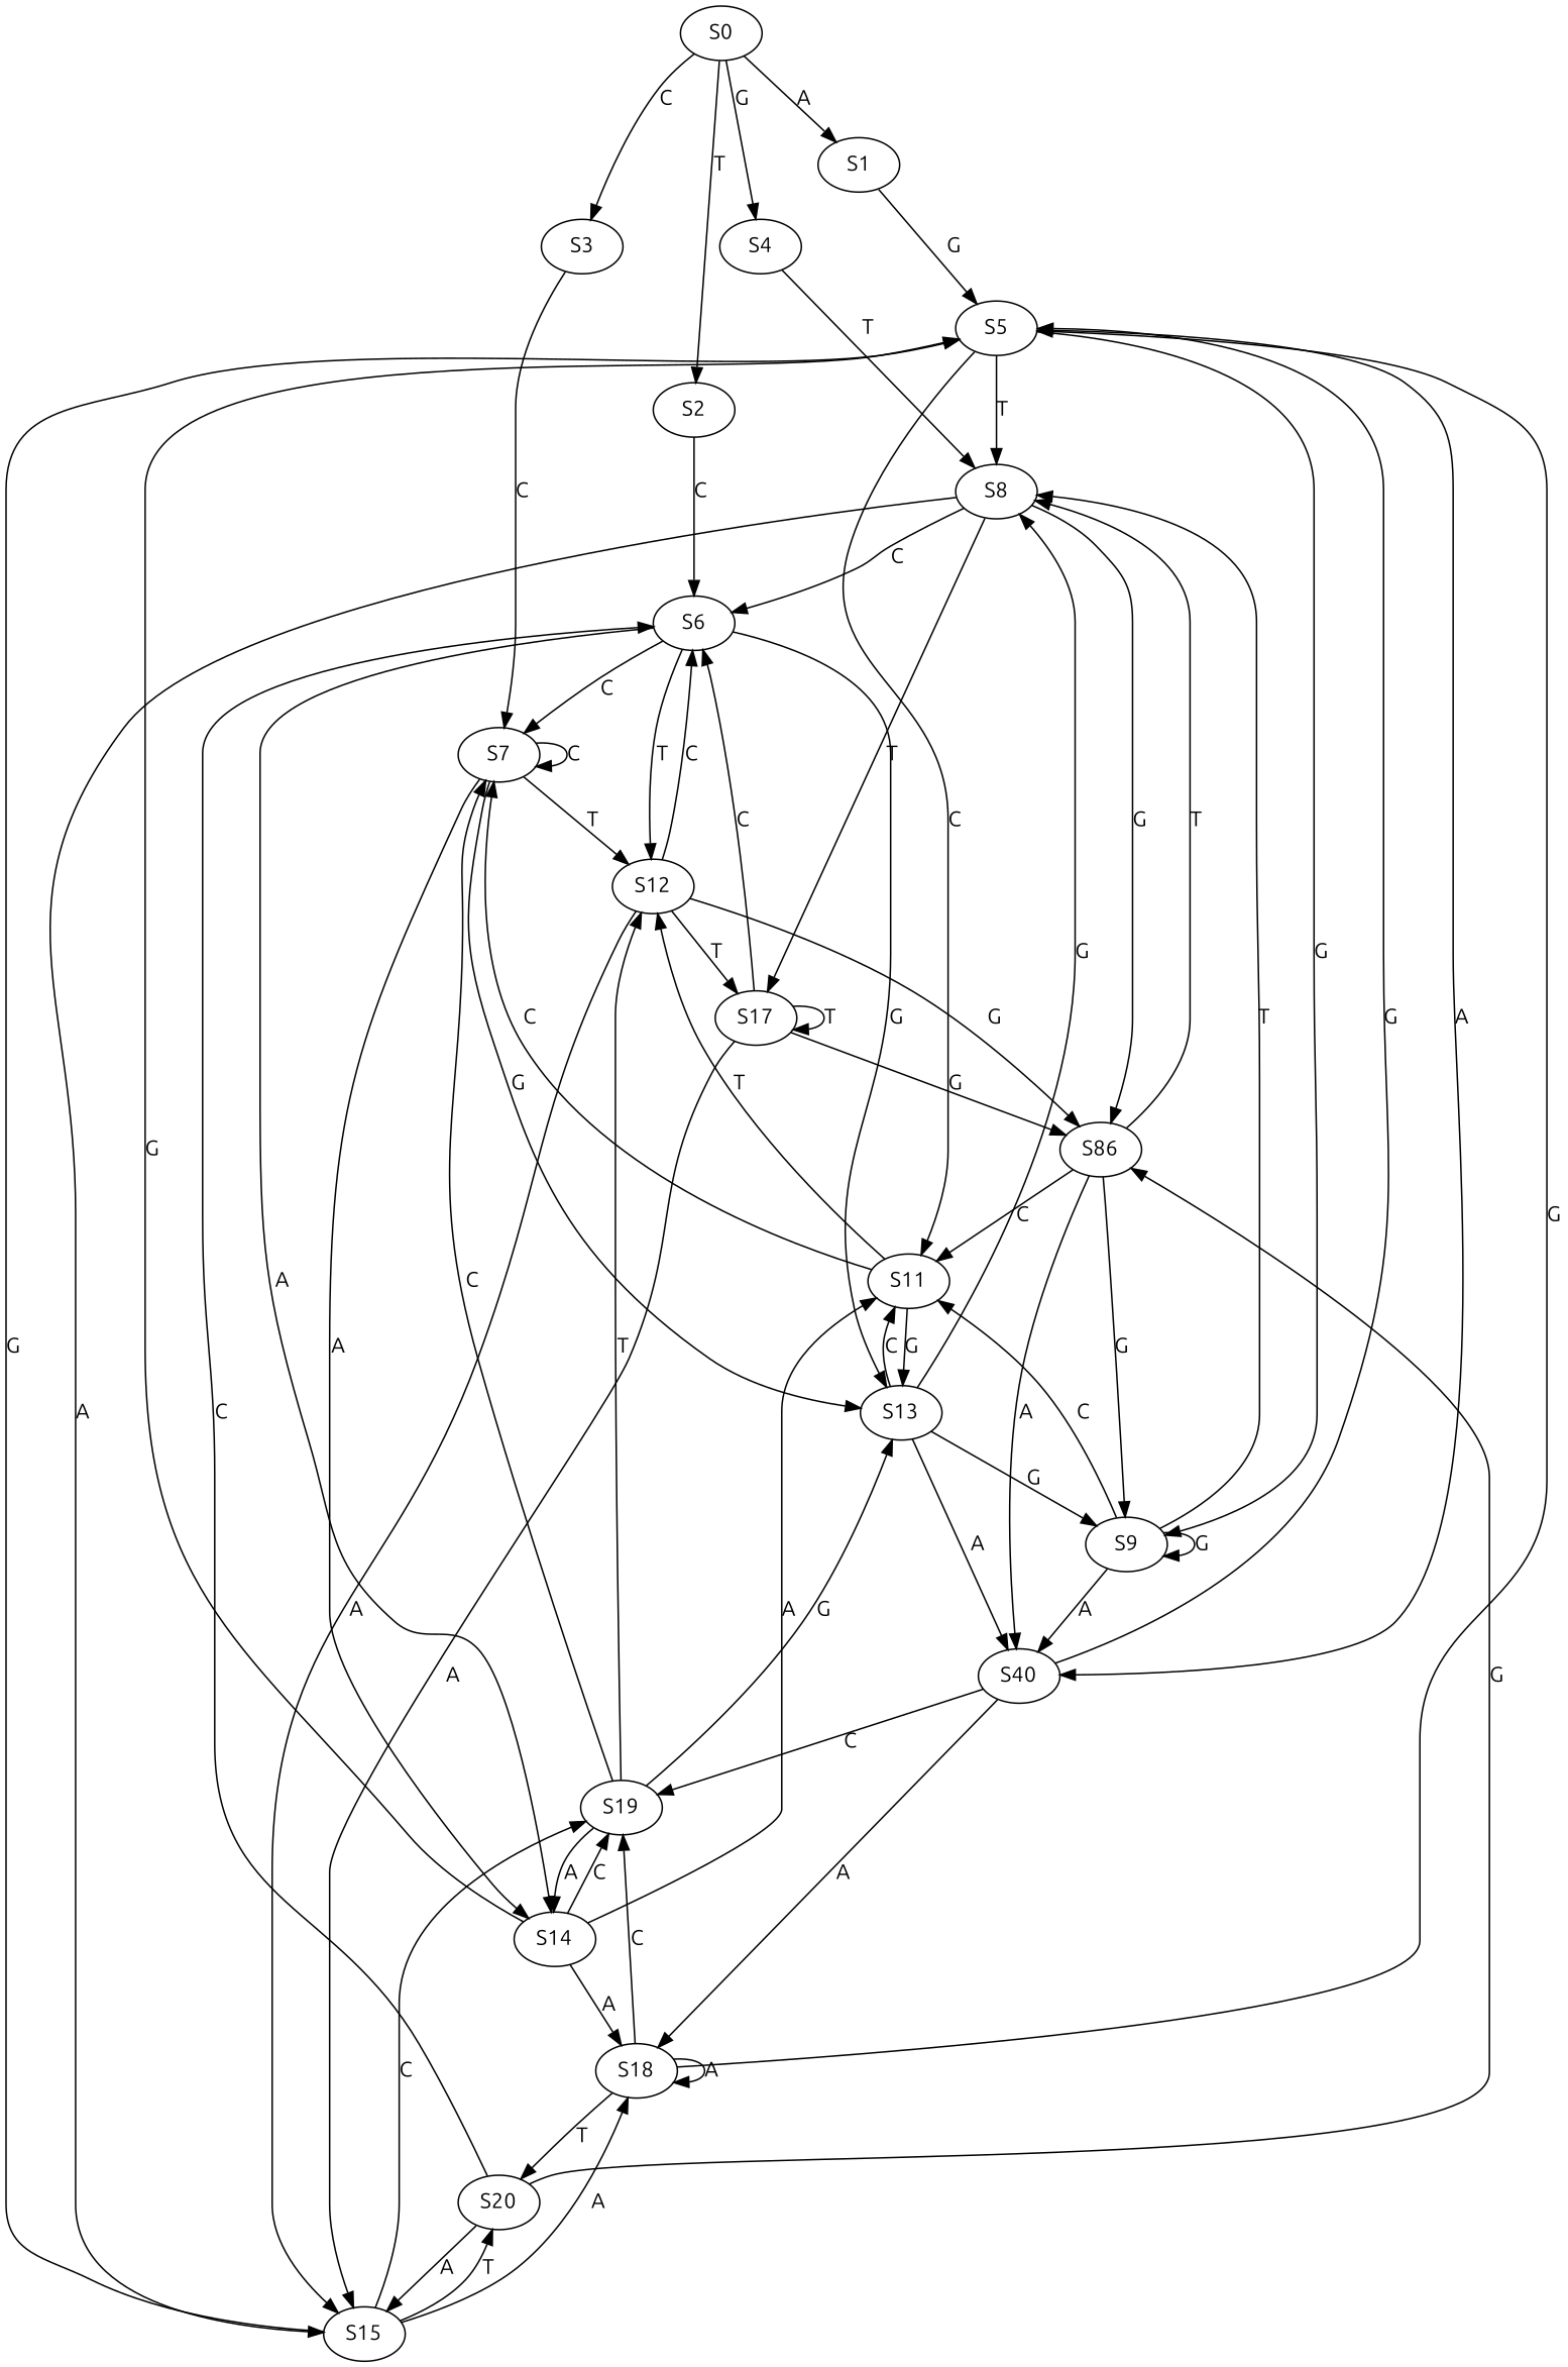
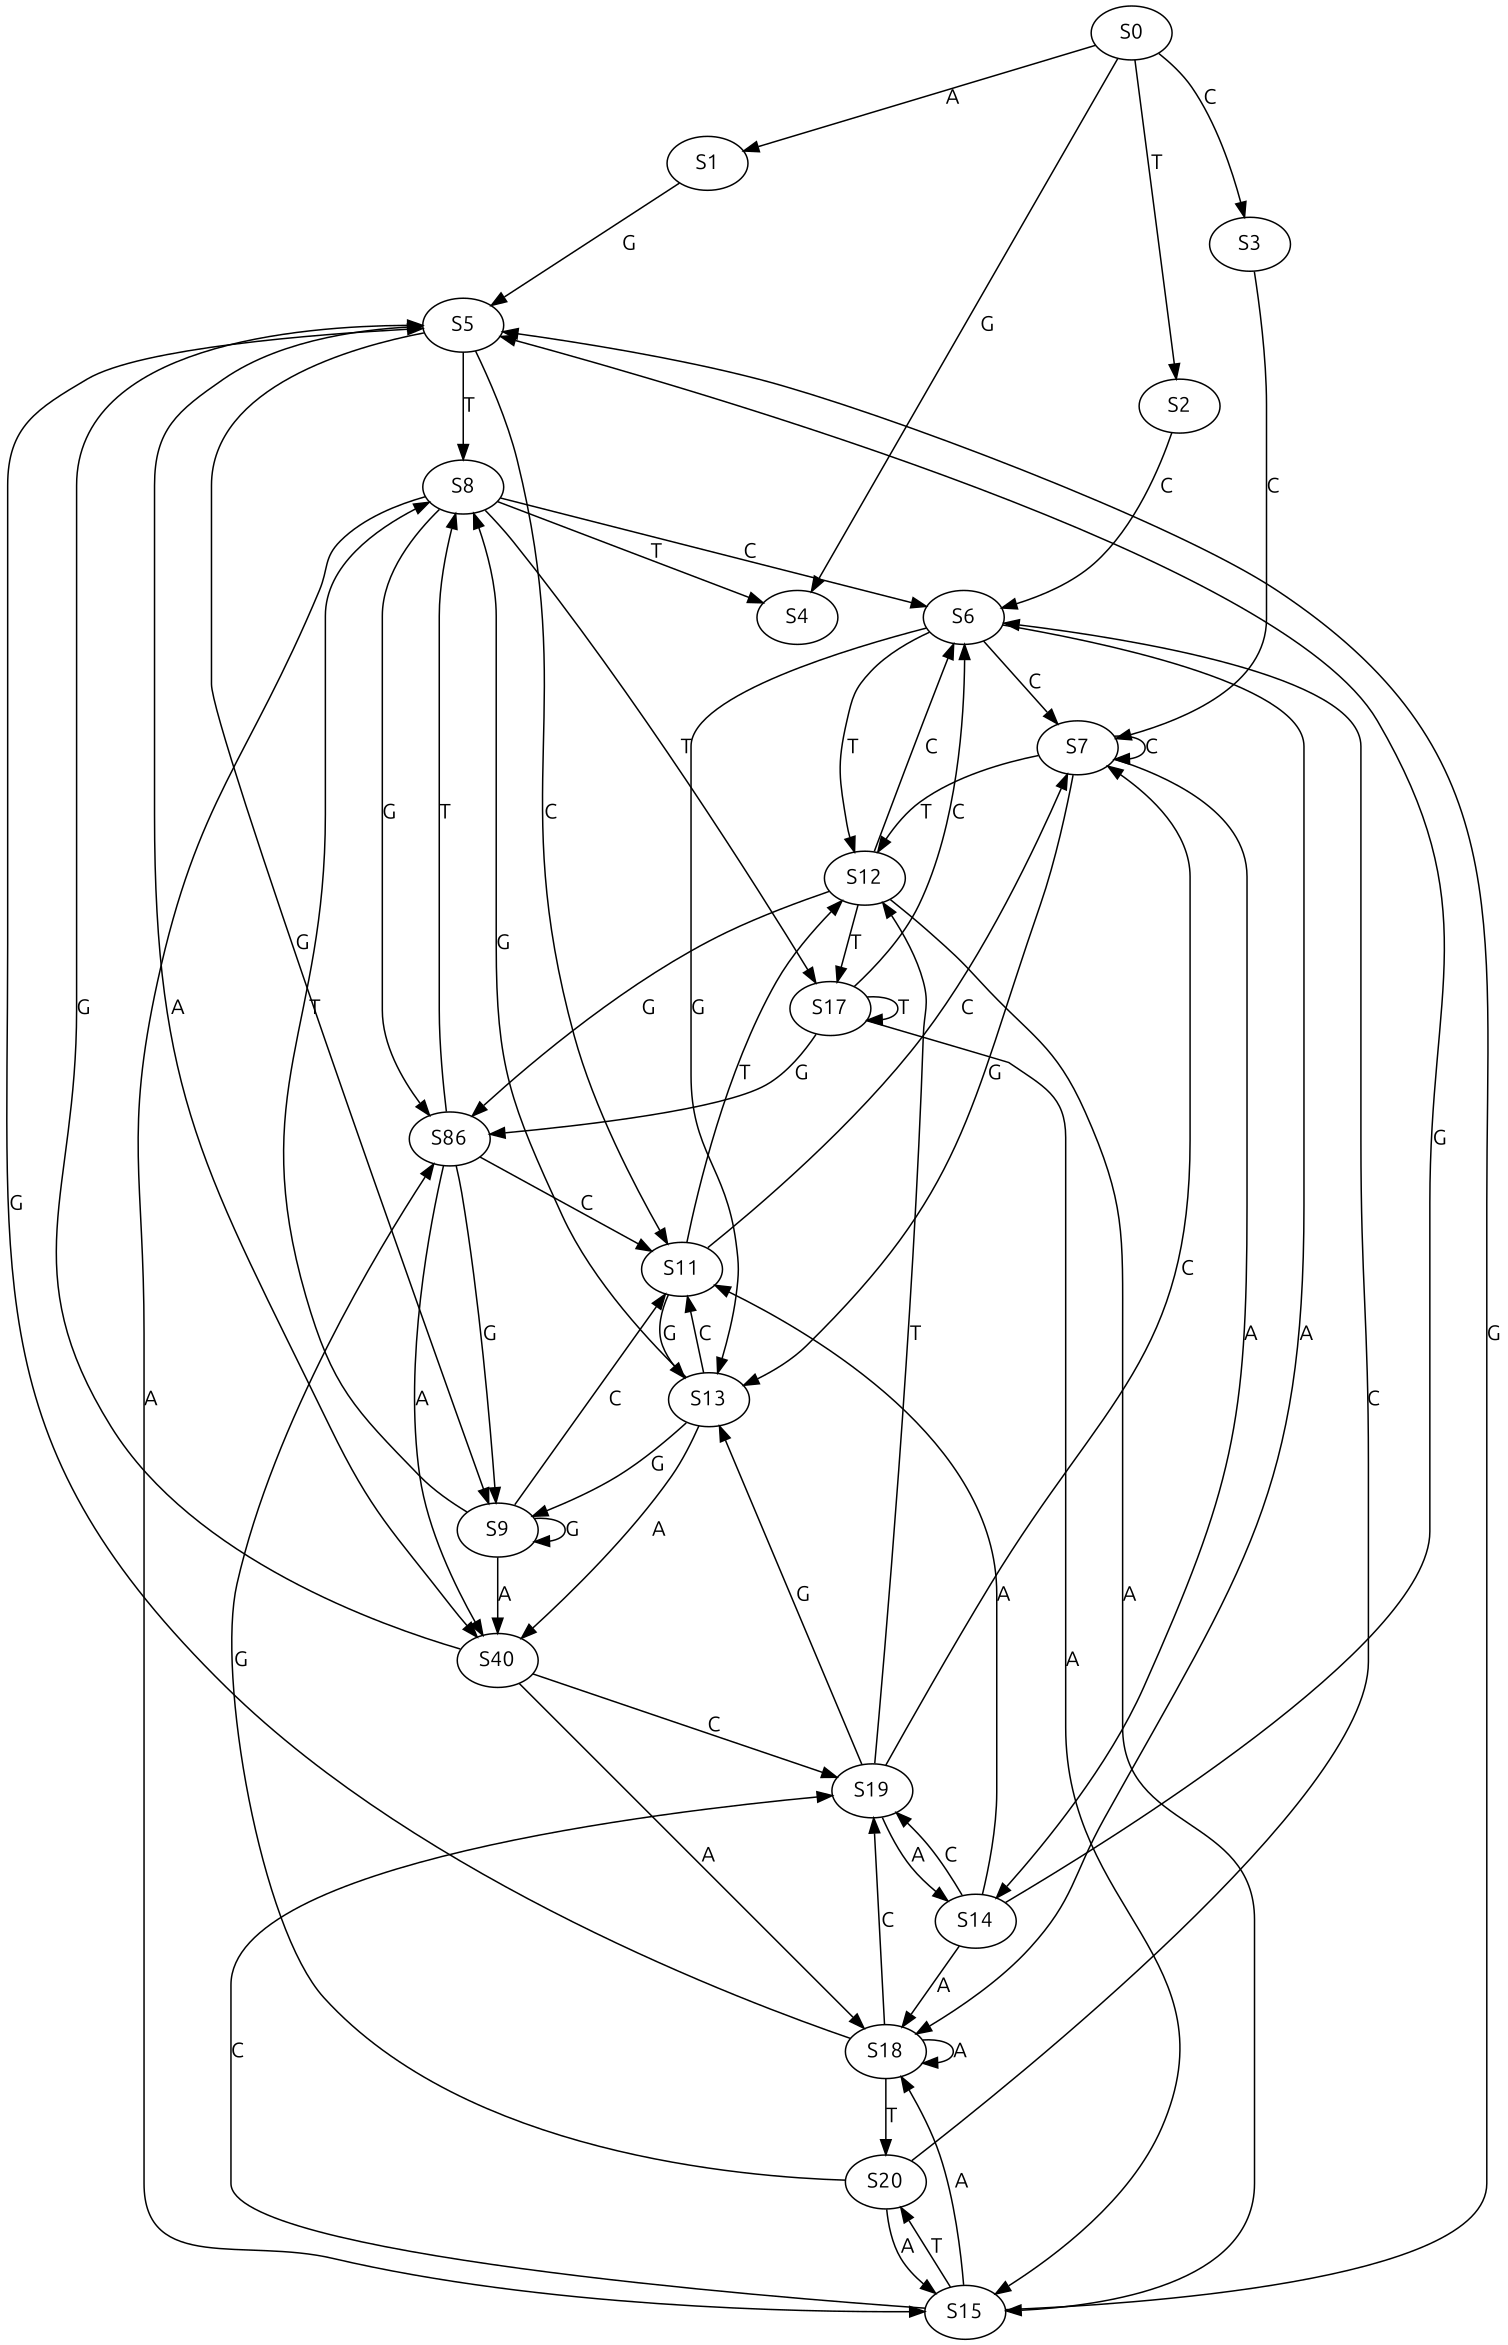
  strict digraph {
    fontname=Ubuntu
    node [fontname=Ubuntu]
    edge [fontname=Ubuntu]
    S0
    S1
    S2
    S3
    S4
    S5
    S6
    S7
    S8
    S9
    n11 [label=S40]
    S11
    S12
    S13
    S14
    S15
    n17 [label=S86]
    S17
    S18
    S19
    S20
    S0 -> S1 [label=A]
    S0 -> S2 [label=T]
    S0 -> S3 [label=C]
    S0 -> S4 [label=G]
    S1 -> S5 [label=G]
    S2 -> S6 [label=C]
    S3 -> S7 [label=C]
-   S4 -> S8 [label=T]
+   S8 -> S4 [label=T]
    S5 -> S8 [label=T]
    S5 -> S9 [label=G]
    S5 -> n11 [label=A]
    S5 -> S11 [label=C]
    S6 -> S7 [label=C]
    S6 -> S12 [label=T]
    S6 -> S13 [label=G]
-   S6 -> S14 [label=A]
+   S6 -> S18 [label=A]
    S7 -> S7 [label=C]
    S7 -> S12 [label=T]
    S7 -> S13 [label=G]
    S7 -> S14 [label=A]
    S8 -> S6 [label=C]
    S8 -> S15 [label=A]
    S8 -> n17 [label=G]
    S8 -> S17 [label=T]
    S9 -> S8 [label=T]
    S9 -> S9 [label=G]
    S9 -> n11 [label=A]
    S9 -> S11 [label=C]
    n11 -> S5 [label=G]
    n11 -> S18 [label=A]
    n11 -> S19 [label=C]
    S11 -> S7 [label=C]
    S11 -> S12 [label=T]
    S11 -> S13 [label=G]
    S12 -> S6 [label=C]
    S12 -> S15 [label=A]
    S12 -> n17 [label=G]
    S12 -> S17 [label=T]
    S13 -> S8 [label=G]
    S13 -> S9 [label=G]
    S13 -> n11 [label=A]
    S13 -> S11 [label=C]
    S14 -> S5 [label=G]
    S14 -> S11 [label=A]
    S14 -> S18 [label=A]
    S14 -> S19 [label=C]
    S15 -> S5 [label=G]
    S15 -> S18 [label=A]
    S15 -> S19 [label=C]
    S15 -> S20 [label=T]
    n17 -> S8 [label=T]
    n17 -> S9 [label=G]
    n17 -> n11 [label=A]
    n17 -> S11 [label=C]
    S17 -> S6 [label=C]
    S17 -> S15 [label=A]
    S17 -> n17 [label=G]
    S17 -> S17 [label=T]
    S18 -> S5 [label=G]
    S18 -> S18 [label=A]
    S18 -> S19 [label=C]
    S18 -> S20 [label=T]
    S19 -> S7 [label=C]
    S19 -> S12 [label=T]
    S19 -> S13 [label=G]
    S19 -> S14 [label=A]
    S20 -> S6 [label=C]
    S20 -> S15 [label=A]
    S20 -> n17 [label=G]
  }
